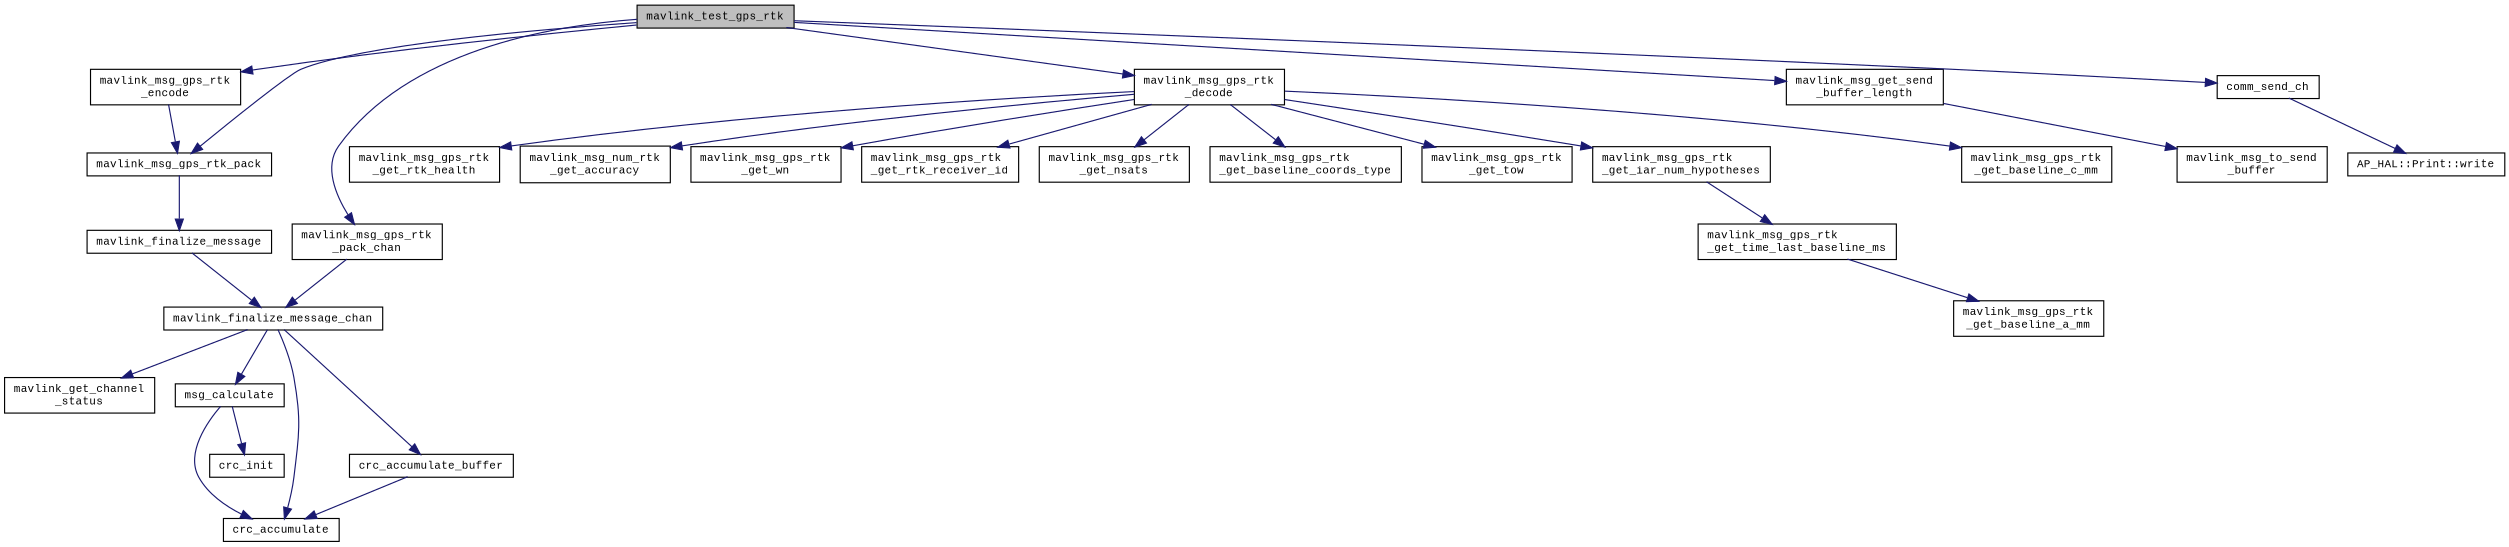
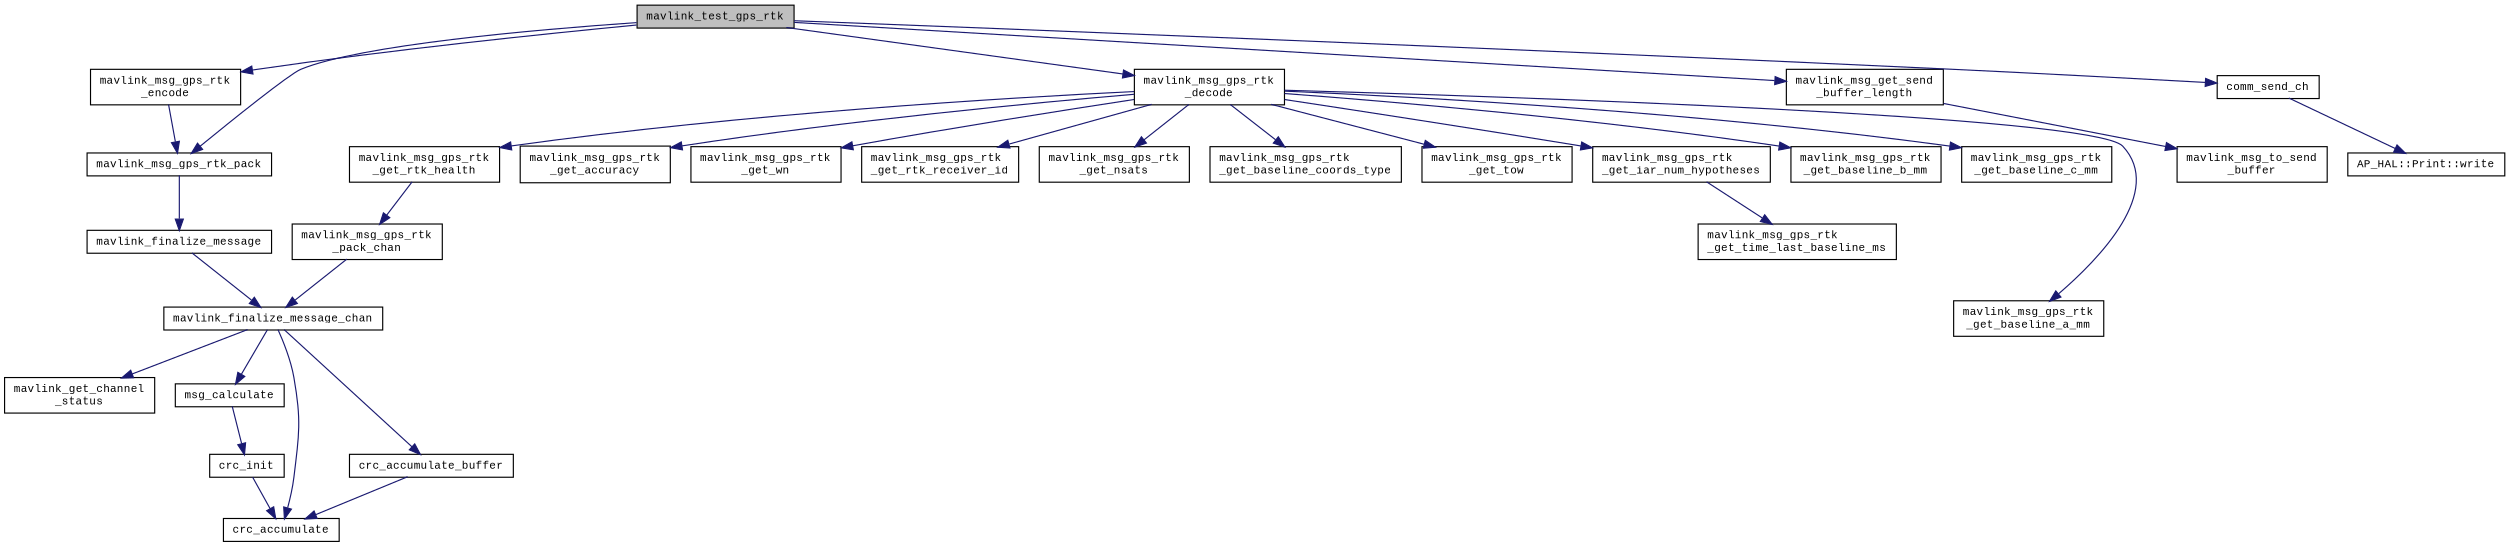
  digraph {
    fontname="Liberation Mono"
    rankdir=TB
    node [color=black fillcolor=white fontname="Liberation Mono" fontsize=10 shape=record style=filled]
    edge [color=midnightblue fontname="Liberation Mono" fontsize=10 labelfontname=Helvetica labelfontsize=10 style=solid]
    n1 [fillcolor=grey75 fontcolor=black height=0.2 label=mavlink_test_gps_rtk width=0.4]
    n2 [height=0.2 label="mavlink_msg_gps_rtk\l_encode" width=0.4]
    n3 [height=0.2 label=mavlink_msg_gps_rtk_pack width=0.4]
    n4 [height=0.2 label="mavlink_msg_gps_rtk\l_decode" width=0.4]
    n5 [height=0.2 label="mavlink_msg_gps_rtk\l_pack_chan" width=0.4]
    n6 [height=0.2 label="mavlink_msg_get_send\l_buffer_length" width=0.4]
    n7 [height=0.2 label=comm_send_ch width=0.4]
    n8 [height=0.2 label=mavlink_finalize_message width=0.4]
    n9 [height=0.2 label="mavlink_msg_gps_rtk\l_get_tow" width=0.4]
    n10 [height=0.2 label="mavlink_msg_gps_rtk\l_get_baseline_a_mm" width=0.4]
+   n11 [height=0.2 label="mavlink_msg_gps_rtk\l_get_baseline_b_mm" width=0.4]
    n12 [height=0.2 label="mavlink_msg_gps_rtk\l_get_baseline_c_mm" width=0.4]
-   n13 [height=0.2 label="mavlink_msg_num_rtk\l_get_accuracy" width=0.4]
+   n13 [height=0.2 label="mavlink_msg_gps_rtk\l_get_accuracy" width=0.4]
    n14 [height=0.2 label="mavlink_msg_gps_rtk\l_get_iar_num_hypotheses" width=0.4]
    n15 [height=0.2 label="mavlink_msg_gps_rtk\l_get_wn" width=0.4]
    n16 [height=0.2 label="mavlink_msg_gps_rtk\l_get_rtk_receiver_id" width=0.4]
    n17 [height=0.2 label="mavlink_msg_gps_rtk\l_get_rtk_health" width=0.4]
    n18 [height=0.2 label="mavlink_msg_gps_rtk\l_get_nsats" width=0.4]
    n19 [height=0.2 label="mavlink_msg_gps_rtk\l_get_baseline_coords_type" width=0.4]
    n20 [height=0.2 label=mavlink_finalize_message_chan width=0.4]
    n21 [height=0.2 label="mavlink_msg_to_send\l_buffer" width=0.4]
    n22 [height=0.2 label="AP_HAL::Print::write" width=0.4]
    n23 [height=0.2 label="mavlink_get_channel\l_status" width=0.4]
    n24 [height=0.2 label=msg_calculate width=0.4]
    n25 [height=0.2 label=crc_accumulate width=0.4]
    n26 [height=0.2 label=crc_accumulate_buffer width=0.4]
    n27 [height=0.2 label=crc_init width=0.4]
    n28 [height=0.2 label="mavlink_msg_gps_rtk\l_get_time_last_baseline_ms" width=0.4]
    n1 -> n2
    n1 -> n3
    n1 -> n4
-   n1 -> n5
+   n17 -> n5
    n1 -> n6
    n1 -> n7
    n2 -> n3
    n3 -> n8
    n4 -> n9
-   n28 -> n10
+   n4 -> n10
+   n4 -> n11
    n4 -> n12
    n4 -> n13
    n4 -> n14
    n4 -> n15
    n4 -> n16
    n4 -> n17
    n4 -> n18
    n4 -> n19
    n5 -> n20
    n6 -> n21
    n7 -> n22
    n8 -> n20
    n14 -> n28
    n20 -> n23
    n20 -> n24
    n20 -> n25
    n20 -> n26
-   n24 -> n25
+   n27 -> n25
    n24 -> n27
    n26 -> n25
  }
